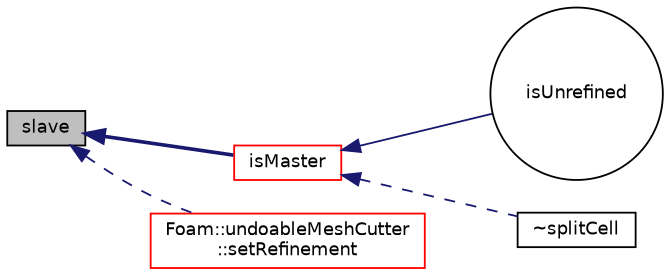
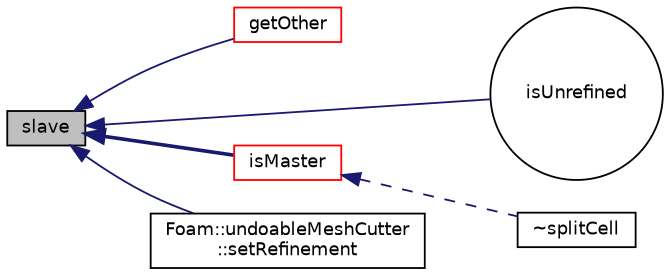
  digraph {
    rankdir=LR
    node [color=black fontname=Helvetica fontsize=10 shape=box]
    edge [color=midnightblue dir=back fontname=Helvetica fontsize=10 labelfontname=Helvetica labelfontsize=10 style=solid]
    n1 [fillcolor=grey75 fontcolor=black height=0.2 label=slave style=filled width=0.4]
+   n2 [color=red height=0.2 label=getOther width=0.4]
    n3 [color=red height=0.2 label=isMaster width=0.4]
    n4 [height=0.2 label=isUnrefined shape=circle width=0.4]
-   n5 [color=red height=0.2 label="Foam::undoableMeshCutter\l::setRefinement" width=0.4]
+   n5 [height=0.2 label="Foam::undoableMeshCutter\l::setRefinement" width=0.4]
    n6 [height=0.2 label="~splitCell" width=0.4]
+   n1 -> n2
    n1 -> n3 [style=bold]
-   n3 -> n4
-   n1 -> n5 [style=dashed]
+   n1 -> n4
+   n1 -> n5
    n3 -> n6 [style=dashed]
  }
